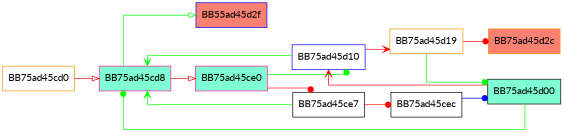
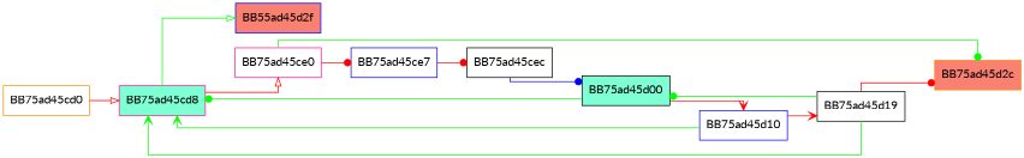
  digraph {
    fontname=Lato
    rankdir=LR
    splines=ortho
    node [color=darkorange fillcolor=white fontname=Lato shape=box style=filled]
    edge [arrowhead=dot color=red fontname=Lato]
    BB75ad45cd8 [color=deeppink fillcolor=aquamarine]
    BB75ad45cd0
    BB75ad45cec [color=black]
    BB75ad45d00 [color=black fillcolor=aquamarine]
    n5 [color=blue fillcolor=salmon label=BB55ad45d2f]
-   BB75ad45ce0 [color=deeppink fillcolor=aquamarine]
+   BB75ad45ce0 [color=deeppink]
    BB75ad45d10 [color=blue]
    BB75ad45d2c [fillcolor=salmon]
-   BB75ad45ce7 [color=black]
-   BB75ad45d19
+   BB75ad45ce7 [color=blue]
+   BB75ad45d19 [color=black]
    BB75ad45cd8 -> n5 [arrowhead=onormal color=green]
    BB75ad45cd8 -> BB75ad45ce0 [arrowhead=onormal]
    BB75ad45cd0 -> BB75ad45cd8 [arrowhead=onormal]
    BB75ad45cec -> BB75ad45d00 [color=blue]
    BB75ad45d00 -> BB75ad45cd8 [color=green]
    BB75ad45d00 -> BB75ad45d10 [arrowhead=vee]
-   BB75ad45ce0 -> BB75ad45d10 [color=green]
+   BB75ad45ce0 -> BB75ad45d2c [color=green]
    BB75ad45ce0 -> BB75ad45ce7
    BB75ad45d10 -> BB75ad45cd8 [arrowhead=vee color=green]
    BB75ad45d10 -> BB75ad45d19 [arrowhead=vee]
-   BB75ad45ce7 -> BB75ad45cd8 [arrowhead=vee color=green]
+   BB75ad45d19 -> BB75ad45cd8 [arrowhead=vee color=green]
    BB75ad45ce7 -> BB75ad45cec
    BB75ad45d19 -> BB75ad45d00 [color=green]
    BB75ad45d19 -> BB75ad45d2c
  }
